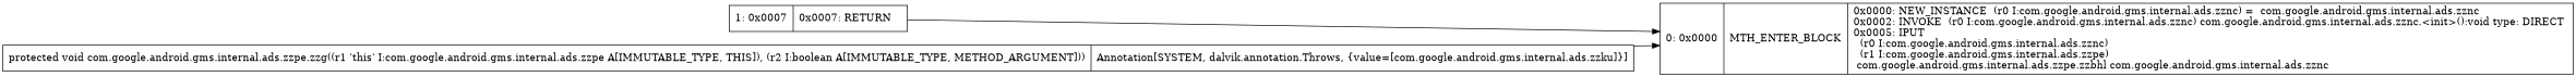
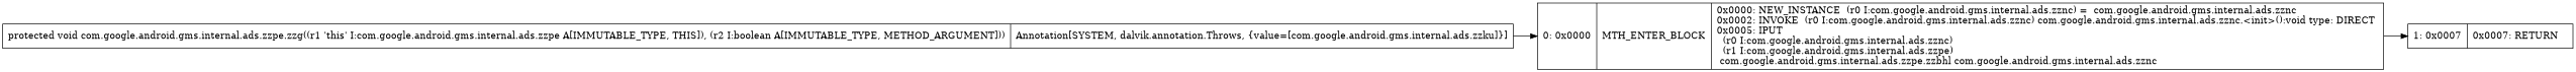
  digraph {
    rankdir=LR
    node [shape=record]
    n1 [label="{0\:\ 0x0000|MTH_ENTER_BLOCK\l|0x0000: NEW_INSTANCE  (r0 I:com.google.android.gms.internal.ads.zznc) =  com.google.android.gms.internal.ads.zznc \l0x0002: INVOKE  (r0 I:com.google.android.gms.internal.ads.zznc) com.google.android.gms.internal.ads.zznc.\<init\>():void type: DIRECT \l0x0005: IPUT  \l  (r0 I:com.google.android.gms.internal.ads.zznc)\l  (r1 I:com.google.android.gms.internal.ads.zzpe)\l com.google.android.gms.internal.ads.zzpe.zzbhl com.google.android.gms.internal.ads.zznc \l}"]
    n2 [label="{1\:\ 0x0007|0x0007: RETURN   \l}"]
    n3 [label="{protected void com.google.android.gms.internal.ads.zzpe.zzg((r1 'this' I:com.google.android.gms.internal.ads.zzpe A[IMMUTABLE_TYPE, THIS]), (r2 I:boolean A[IMMUTABLE_TYPE, METHOD_ARGUMENT]))  | Annotation[SYSTEM, dalvik.annotation.Throws, \{value=[com.google.android.gms.internal.ads.zzku]\}]\l}"]
-   n2 -> n1
+   n1 -> n2
    n3 -> n1
  }
